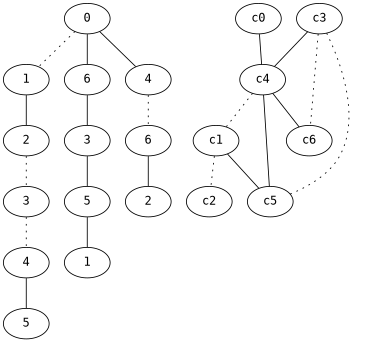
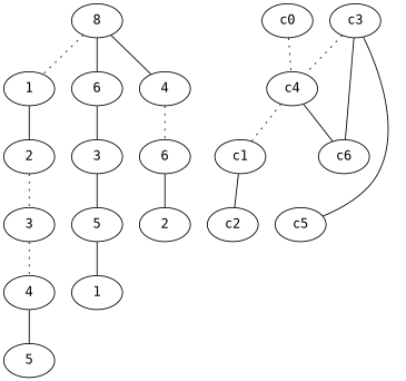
  graph {
    fontname="DejaVu Sans Mono"
    node [fontname="DejaVu Sans Mono"]
    edge [fontname="DejaVu Sans Mono"]
-   n1 [label=0]
+   n1 [label=8]
    n2 [label=1]
    n3 [label=6]
    n4 [label=4]
    n5 [label=2]
    n6 [label=3]
    n7 [label=6]
    n8 [label=3]
    n9 [label=4]
    n10 [label=5]
    n11 [label=5]
    n12 [label=1]
    n13 [label=2]
    c0
    c4
    c1
    c2
    c5
    c6
    c3
    n1 -- n2 [style=dotted]
    n1 -- n3
    n1 -- n4
    n2 -- n5
    n3 -- n6
    n4 -- n7 [style=dotted]
    n5 -- n8 [style=dotted]
    n6 -- n11
    n7 -- n13
    n8 -- n9 [style=dotted]
    n9 -- n10
    n11 -- n12
-   c0 -- c4
+   c0 -- c4 [style=dotted]
    c4 -- c1 [style=dotted]
-   c4 -- c5
    c4 -- c6 [style=solid]
-   c1 -- c2 [style=dotted]
-   c1 -- c5
-   c3 -- c4 [style=solid]
-   c3 -- c5 [style=dotted]
-   c3 -- c6 [style=dotted]
+   c1 -- c2
+   c3 -- c4 [style=dotted]
+   c3 -- c5
+   c3 -- c6
  }
